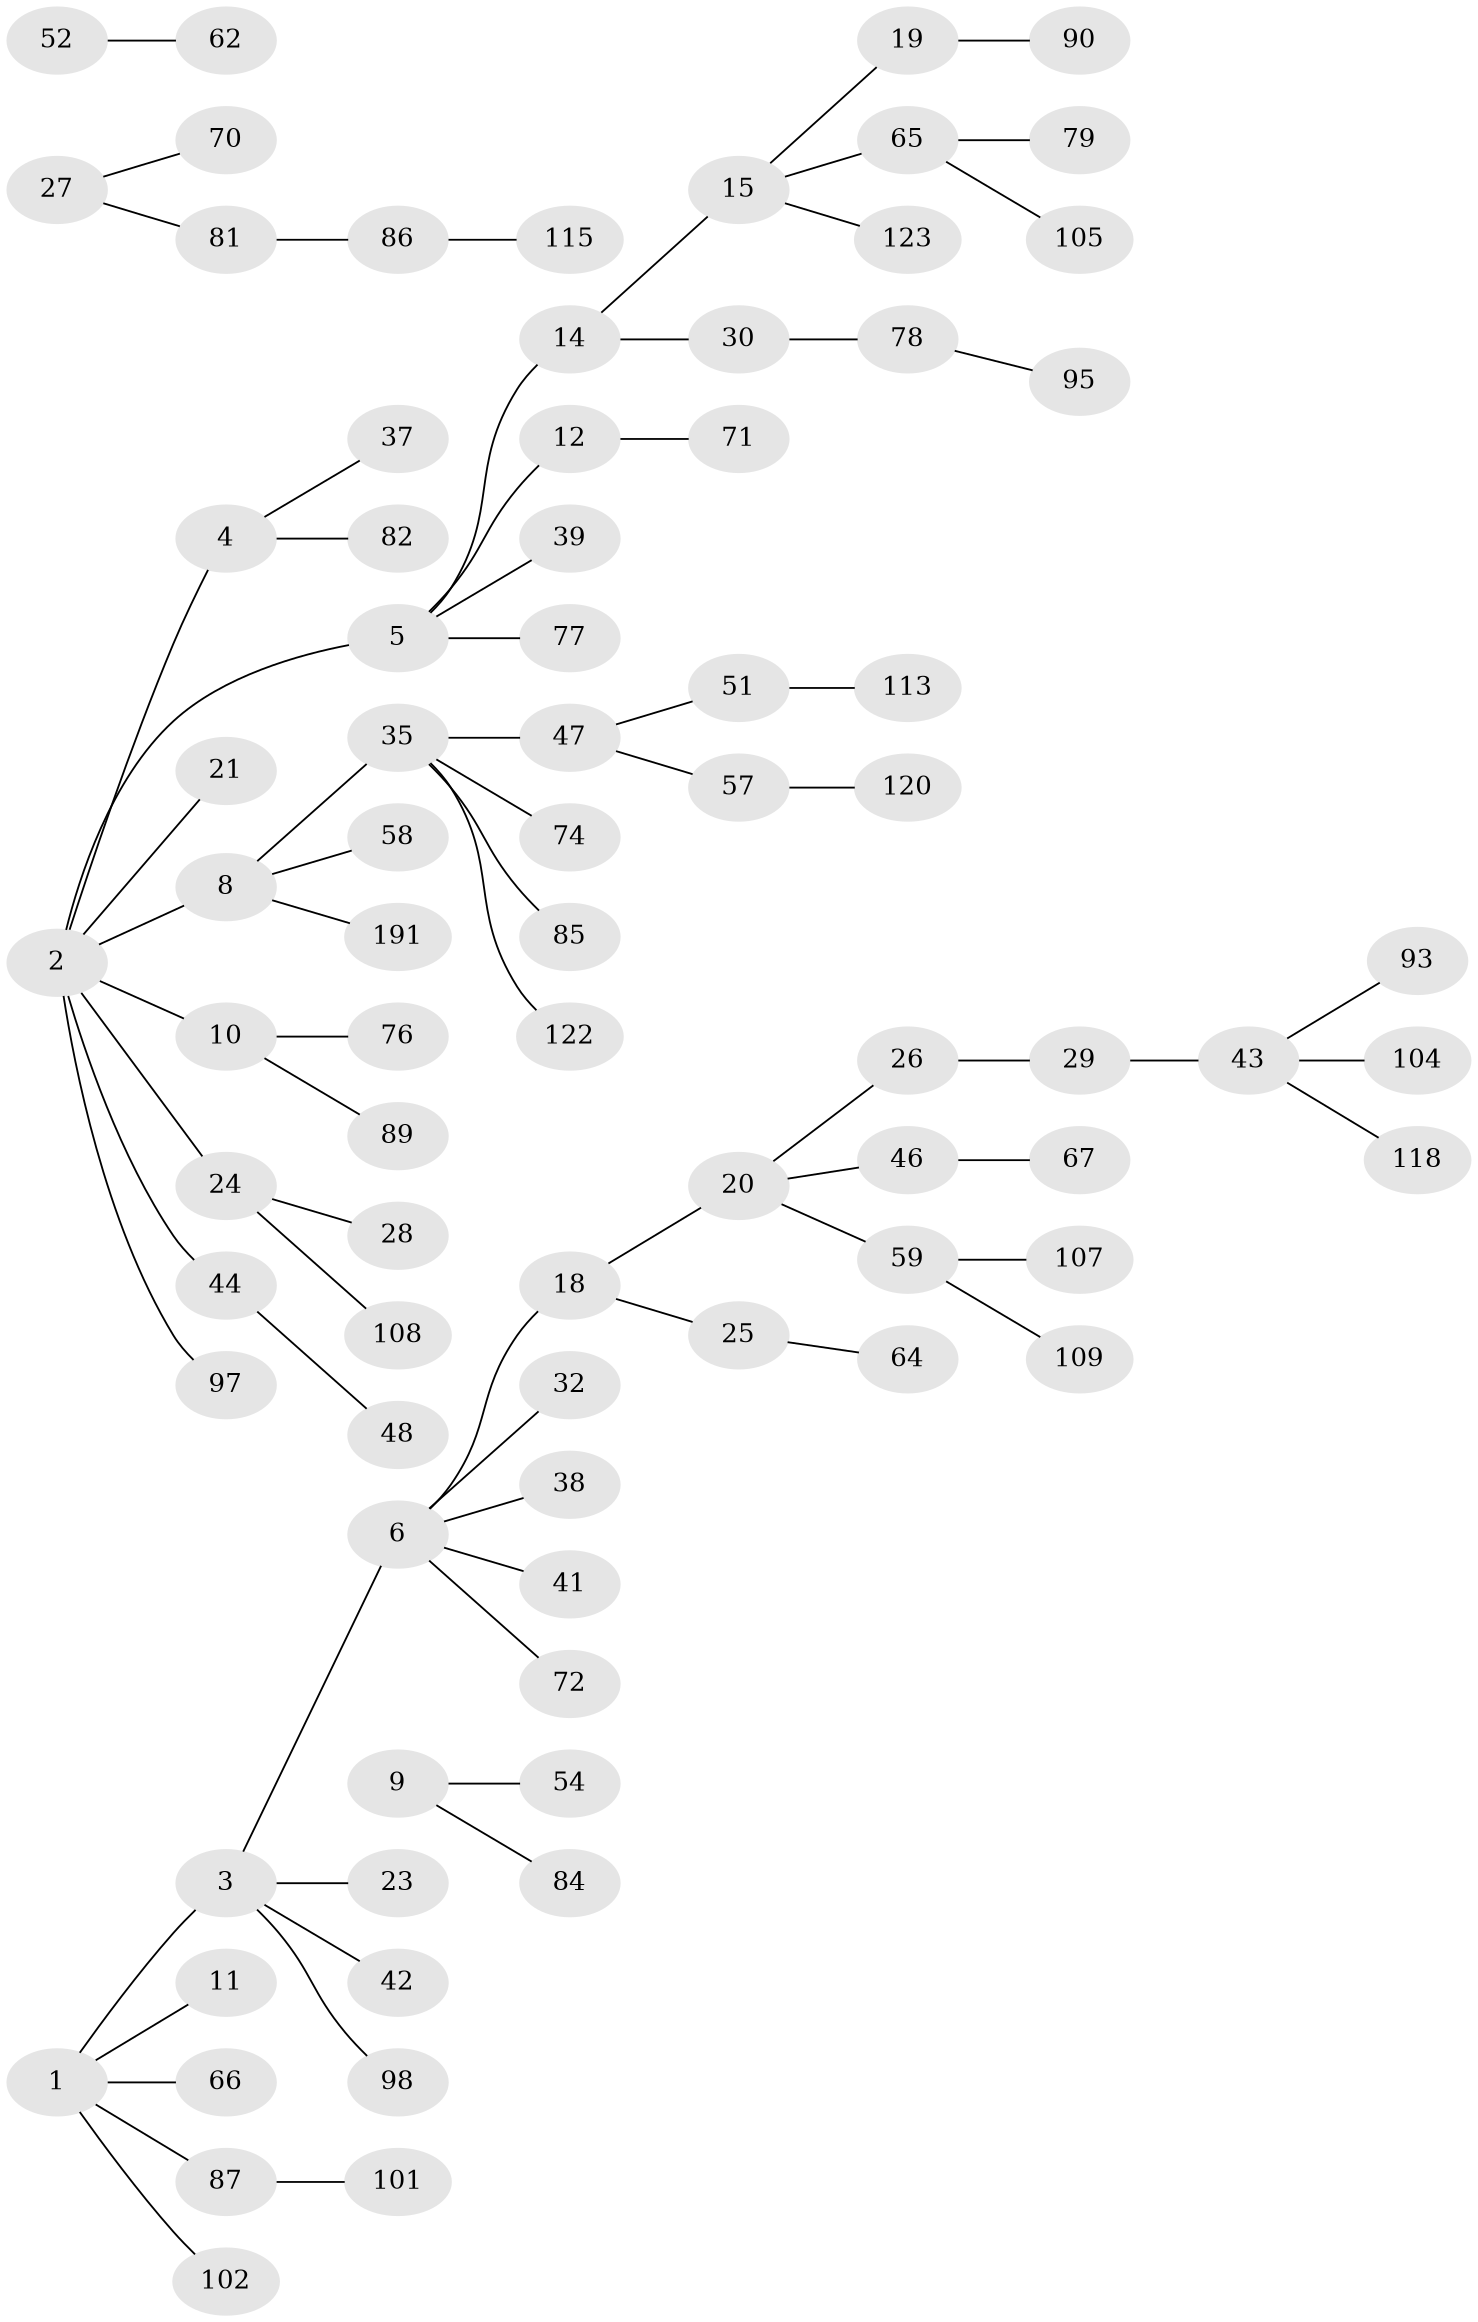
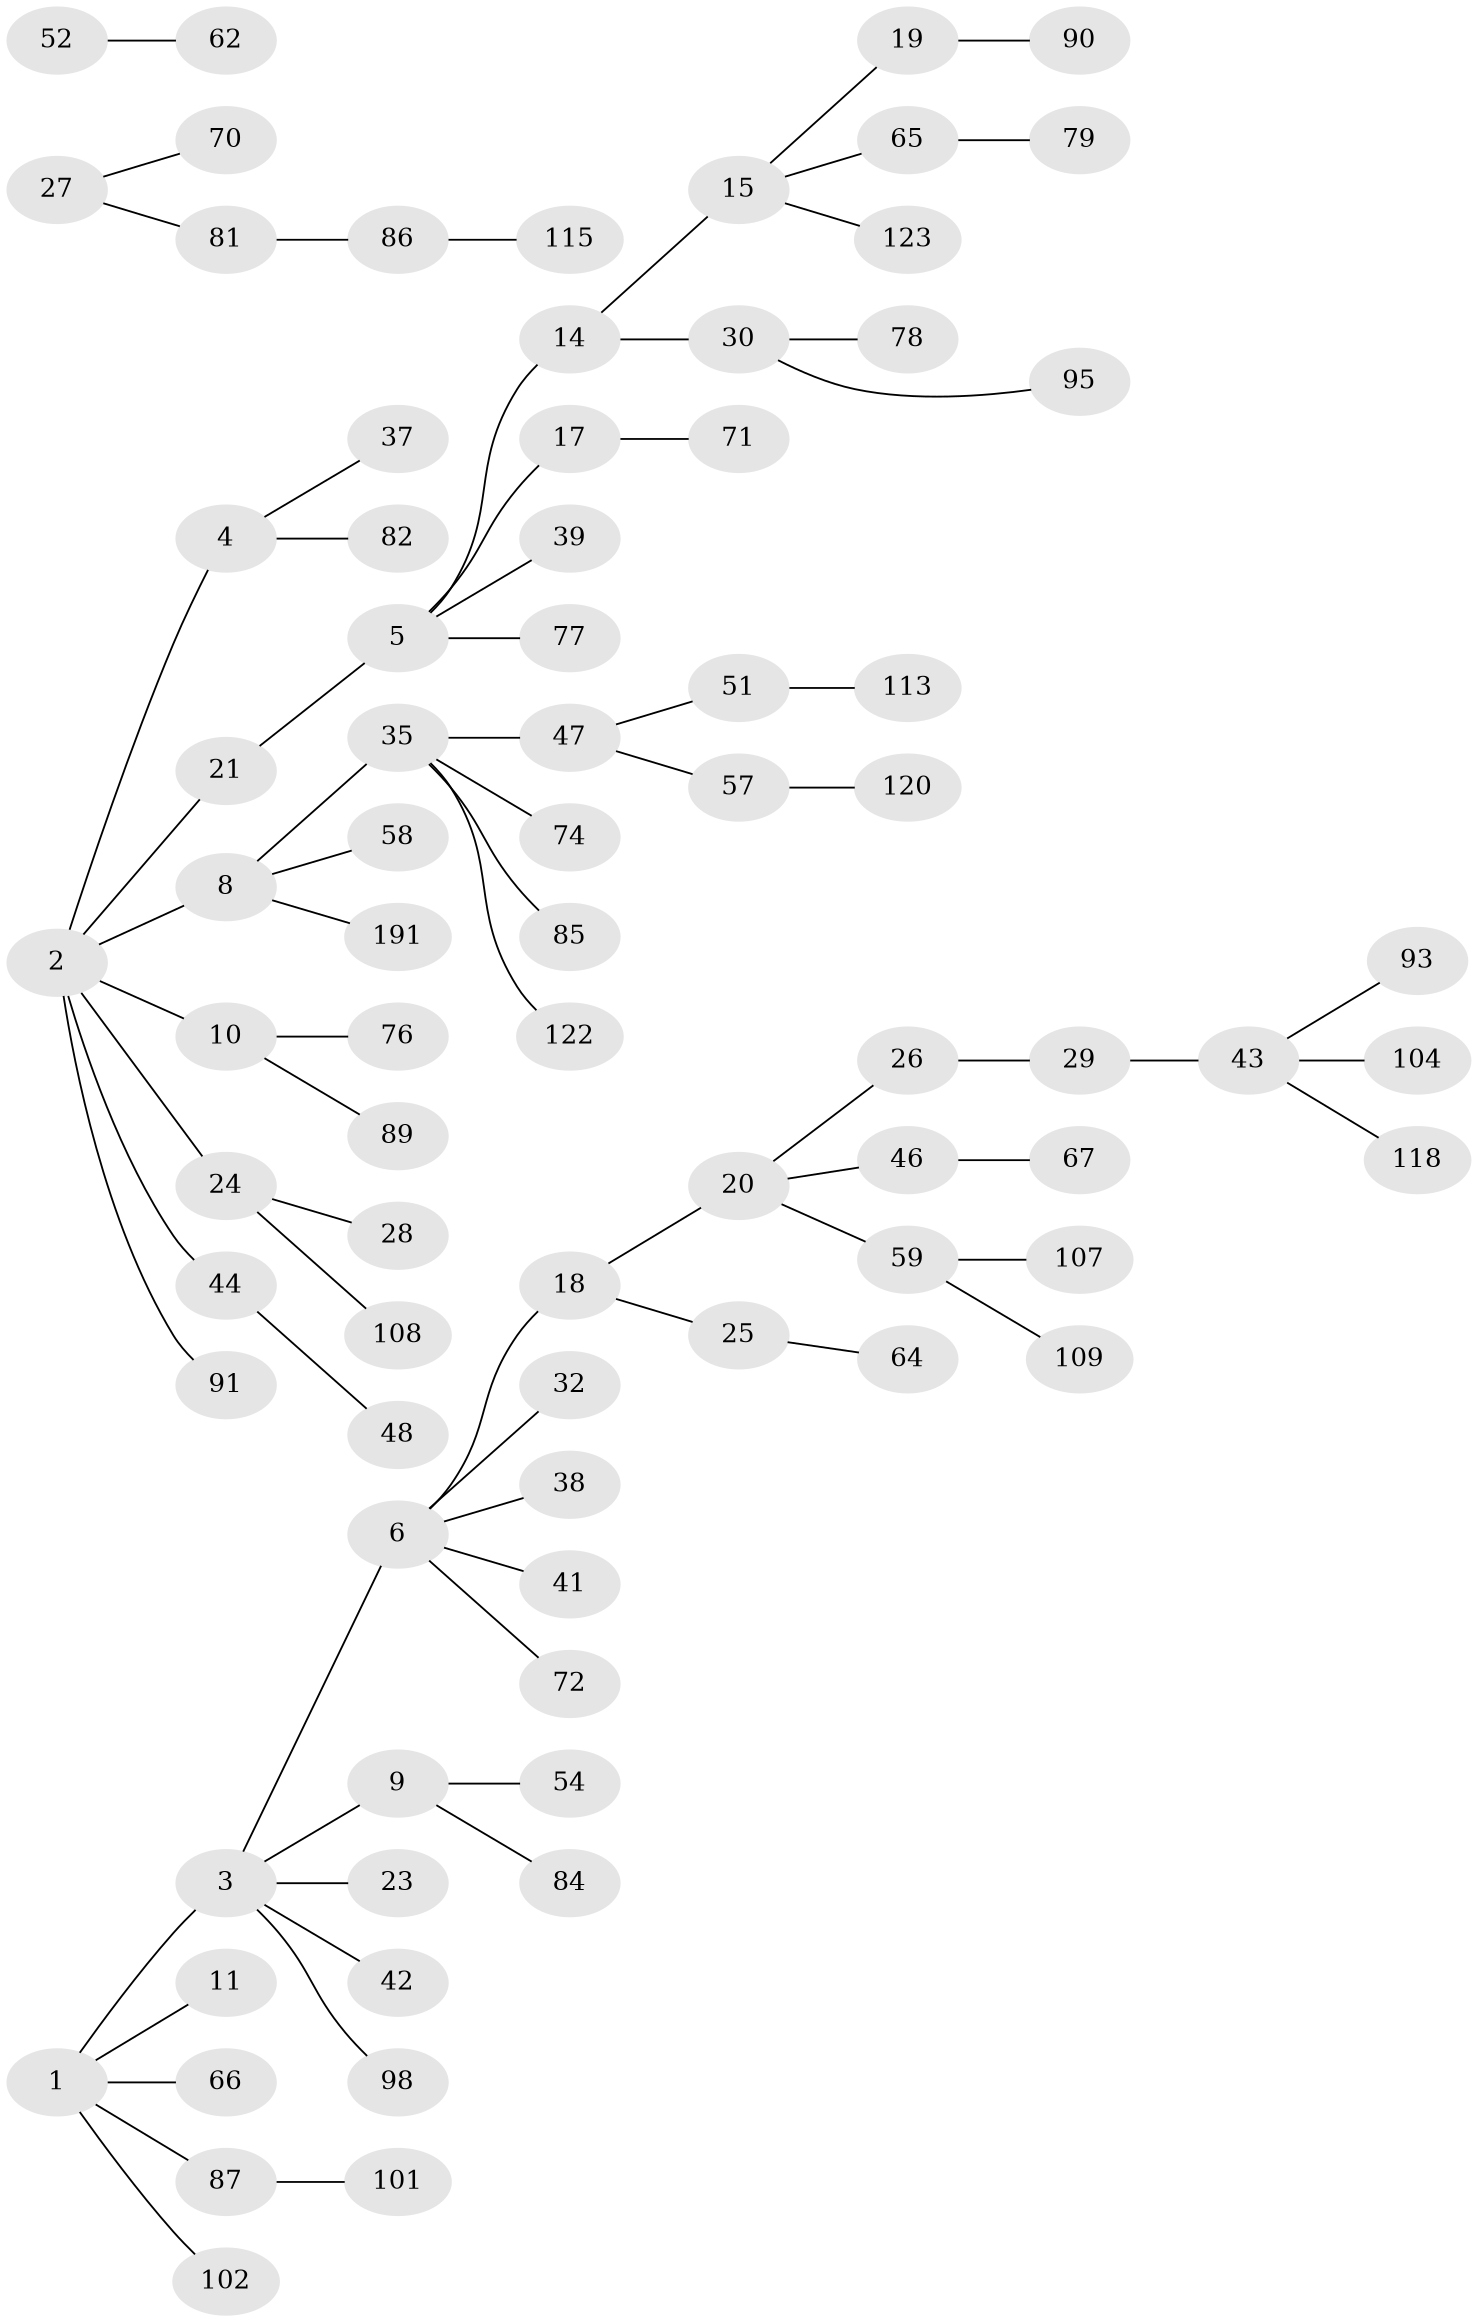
  graph {
    rankdir=LR
    node [color=gray90 style=filled]
    1 [super="+33"]
    3 [super="+83"]
    11
    66
    87 [super="+88"]
    102 [super="+110"]
    2 [super="+7"]
    4
    5 [super="+12"]
    8 [super="+56"]
    10 [super="+13"]
    21
    24 [super="+53"]
    44
-   91 [super="+125" label=97]
+   91 [super="+125"]
    6 [super="+31"]
    9 [super="+80"]
    23
    42 [super="+112"]
    98
    101
    37 [super="+114"]
    82 [super="+97"]
    14 [super="+126"]
-   17 [super="+40" label=12]
+   17 [super="+40"]
    39
    77
    35 [super="+45"]
    58
    n30 [label=191 super="+116"]
    76
    89 [super="+117"]
    28
    108
    48
    18 [super="+69"]
    32 [super="+55"]
    38
    41 [super="+100"]
    72
    54
    84
    15 [super="+16"]
    n44 [label=30 super="+127"]
    71
    20 [super="+30"]
    25 [super="+103"]
    47 [super="+68"]
    74
    85 [super="+106"]
    122
    19 [super="+61"]
    65
    123
    78
    90
    79
-   105 [super="+121"]
    26
    46 [super="+49"]
    59 [super="+124"]
    64
    29 [super="+73"]
    67
    107
    109
    27 [super="+34"]
    70 [super="+99"]
    81 [super="+94"]
    43 [super="+75"]
    86 [super="+92"]
    93
    104 [super="+119"]
    118
    51 [super="+60"]
    57 [super="+96"]
    52 [super="+63"]
    62
    113
    120
    95
    115
    1 -- 3
    1 -- 11
    1 -- 66
    1 -- 87
    1 -- 102
    3 -- 6
+   3 -- 9
    3 -- 23
    3 -- 42
    3 -- 98
    87 -- 101
    2 -- 4
-   2 -- 5
+   21 -- 5
    2 -- 8
    2 -- 10
    2 -- 21
    2 -- 24
    2 -- 44
    2 -- 91
    4 -- 37
    4 -- 82
    5 -- 14
    5 -- 17
    5 -- 39
    5 -- 77
    8 -- 35
    8 -- 58
    8 -- n30
    10 -- 76
    10 -- 89
    24 -- 28
    24 -- 108
    44 -- 48
    6 -- 18
    6 -- 32
    6 -- 38
    6 -- 41
    6 -- 72
    9 -- 54
    9 -- 84
    14 -- 15
    14 -- n44
    17 -- 71
    35 -- 47
    35 -- 74
    35 -- 85
    35 -- 122
    18 -- 20
    18 -- 25
    15 -- 19
    15 -- 65
    15 -- 123
    n44 -- 78
    20 -- 26
    20 -- 46
    20 -- 59
    25 -- 64
    47 -- 51
    47 -- 57
    19 -- 90
    65 -- 79
-   65 -- 105
-   78 -- 95
+   n44 -- 95
    26 -- 29
    46 -- 67
    59 -- 107
    59 -- 109
    29 -- 43
    27 -- 70
    27 -- 81
    81 -- 86
    43 -- 93
    43 -- 104
    43 -- 118
    86 -- 115
    51 -- 113
    57 -- 120
    52 -- 62
  }
